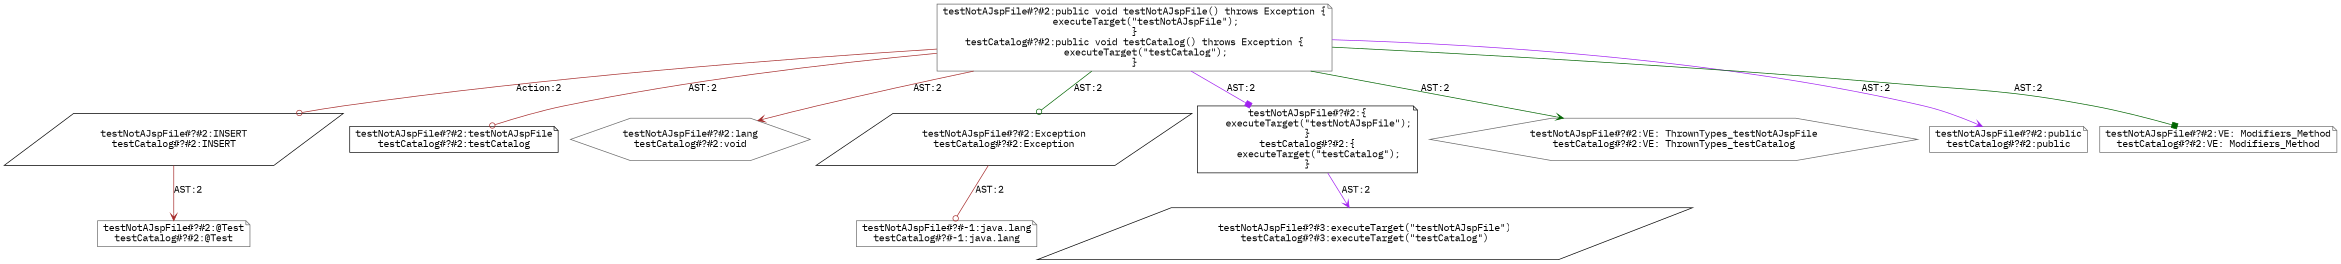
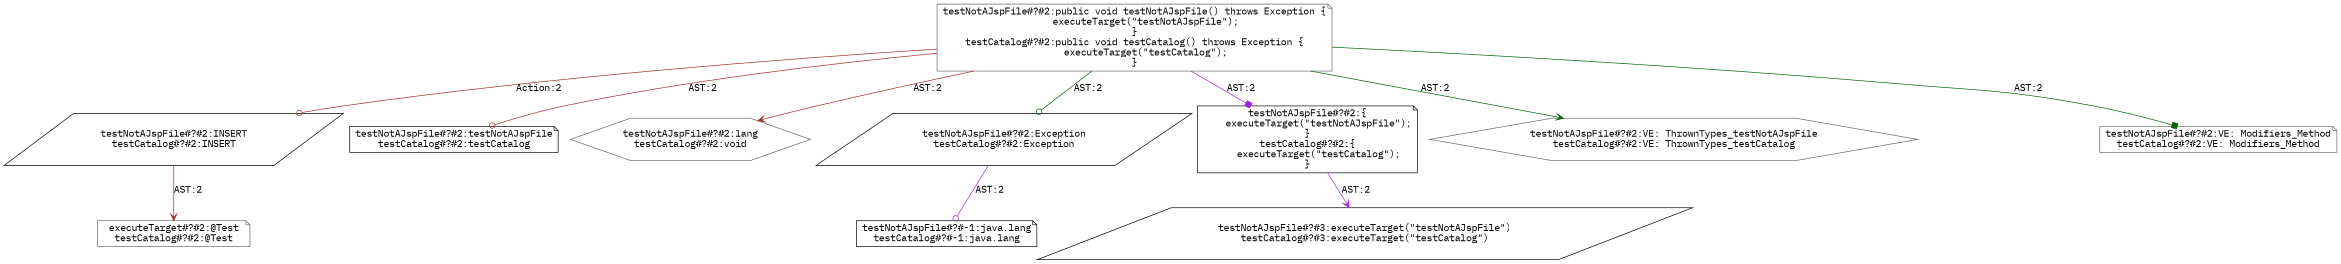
  digraph {
    fontname="IBM Plex Mono"
    node [color=black fontname="IBM Plex Mono" shape=note]
    edge [arrowhead=vee color=brown fontname="IBM Plex Mono"]
    n1 [label="testNotAJspFile#?#2:INSERT\ntestCatalog#?#2:INSERT" shape=parallelogram]
-   n2 [color=gray40 label="testNotAJspFile#?#2:@Test\ntestCatalog#?#2:@Test"]
+   n2 [color=gray40 label="executeTarget#?#2:@Test\ntestCatalog#?#2:@Test"]
    n3 [color=gray40 label="testNotAJspFile#?#2:public void testNotAJspFile() throws Exception \{\n    executeTarget(\"testNotAJspFile\");\n\}\ntestCatalog#?#2:public void testCatalog() throws Exception \{\n    executeTarget(\"testCatalog\");\n\}"]
    n4 [label="testNotAJspFile#?#2:testNotAJspFile\ntestCatalog#?#2:testCatalog"]
    n5 [color=gray40 label="testNotAJspFile#?#2:lang\ntestCatalog#?#2:void" shape=hexagon]
    n6 [label="testNotAJspFile#?#2:Exception\ntestCatalog#?#2:Exception" shape=parallelogram]
    n7 [label="testNotAJspFile#?#2:\{\n    executeTarget(\"testNotAJspFile\");\n\}\ntestCatalog#?#2:\{\n    executeTarget(\"testCatalog\");\n\}"]
    n8 [color=gray40 label="testNotAJspFile#?#2:VE: ThrownTypes_testNotAJspFile\ntestCatalog#?#2:VE: ThrownTypes_testCatalog" shape=hexagon]
-   n9 [color=gray40 label="testNotAJspFile#?#2:public\ntestCatalog#?#2:public"]
    n10 [color=gray40 label="testNotAJspFile#?#2:VE: Modifiers_Method\ntestCatalog#?#2:VE: Modifiers_Method"]
-   n11 [color=gray40 label="testNotAJspFile#?#-1:java.lang\ntestCatalog#?#-1:java.lang"]
+   n11 [label="testNotAJspFile#?#-1:java.lang\ntestCatalog#?#-1:java.lang"]
    n12 [label="testNotAJspFile#?#3:executeTarget(\"testNotAJspFile\")\ntestCatalog#?#3:executeTarget(\"testCatalog\")" shape=parallelogram]
    n1 -> n2 [label="AST:2"]
    n3 -> n1 [arrowhead=odot label="Action:2"]
    n3 -> n4 [arrowhead=odot label="AST:2"]
    n3 -> n5 [label="AST:2"]
    n3 -> n6 [arrowhead=odot color=darkgreen label="AST:2"]
    n3 -> n7 [arrowhead=box color=purple label="AST:2"]
    n3 -> n8 [color=darkgreen label="AST:2"]
-   n3 -> n9 [color=purple label="AST:2"]
    n3 -> n10 [arrowhead=box color=darkgreen label="AST:2"]
-   n6 -> n11 [arrowhead=odot label="AST:2"]
+   n6 -> n11 [arrowhead=odot color=purple label="AST:2"]
    n7 -> n12 [color=purple label="AST:2"]
  }
